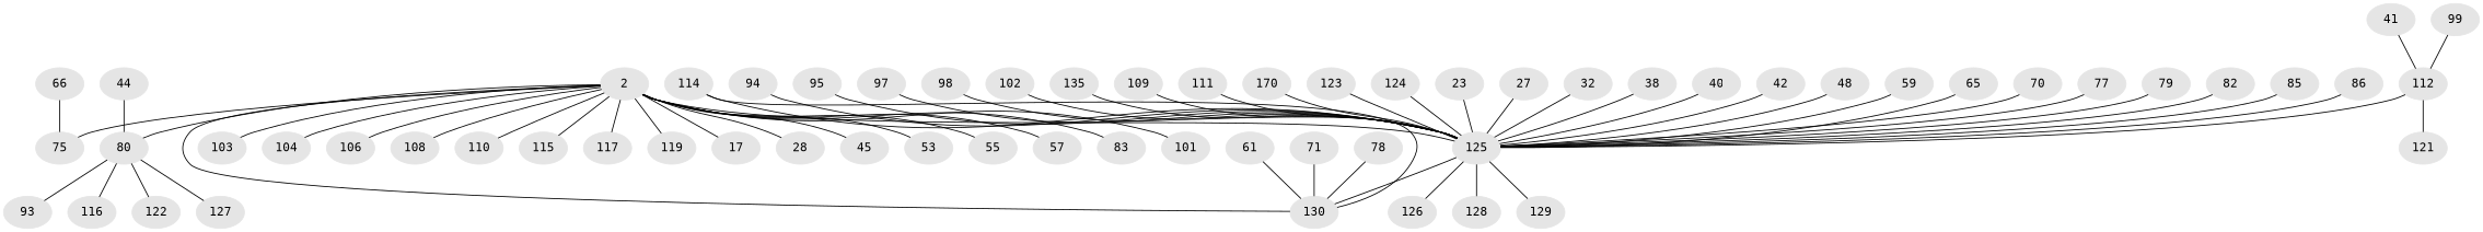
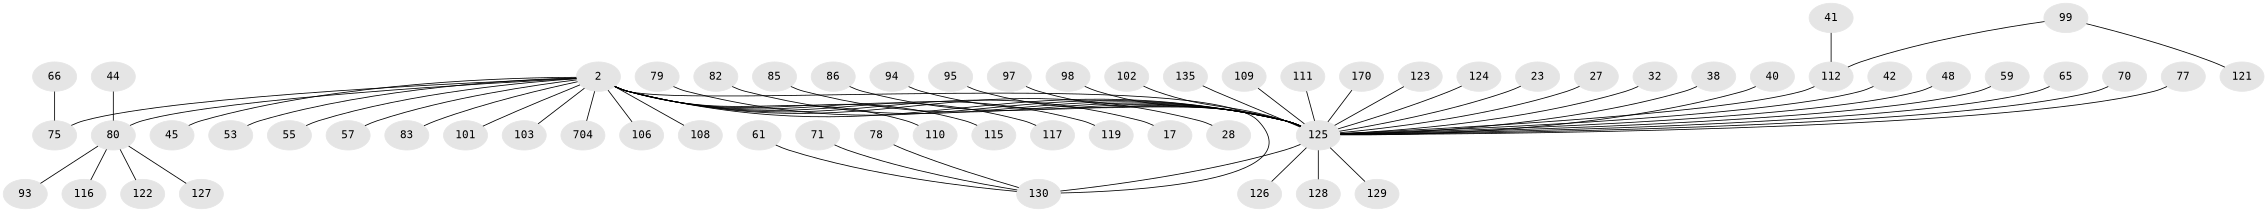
  graph {
    fontname="DejaVu Sans Mono"
    node [color=gray90 fontname="DejaVu Sans Mono" style=filled]
    edge [fontname="DejaVu Sans Mono"]
    2
    17
    28
    45 [super="+19"]
    53
    55
    57 [super="+3"]
    75 [super="+43"]
    80 [super="+26+31+69+34"]
    83
    101 [super="+96"]
    103
-   104 [super="+68"]
+   104 [super="+68" label=704]
    106
    108 [super="+25"]
    110 [super="+89"]
    115
    117 [super="+81"]
    119
    125 [super="+113+64+72"]
    130 [super="+37+60+93"]
    n22 [label=93]
    116
    122 [super="+107"]
    127
    126
    128
    129 [super="+118"]
    23
    27
    32
    38
    40
    112 [super="+33"]
    121
    41
    42
    44 [super="+35"]
    48
    59
    61
    65
    66
    70
    71
    77
    78
    79
    82
    85
    n51 [label=86]
    94
    95
    97
    98 [super="+24"]
    99
    102
    n58 [label=135]
    109
    111
-   114 [super="+84+90+100"]
    n62 [label=170]
    123
    124
    2 -- 17
    2 -- 28
    2 -- 45
    2 -- 53
    2 -- 55
    2 -- 57
    2 -- 75 [weight=2]
    2 -- 80 [weight=2]
    2 -- 83
    2 -- 101
    2 -- 103
    2 -- 104
    2 -- 106
    2 -- 108
    2 -- 110
    2 -- 115
    2 -- 117
    2 -- 119
    2 -- 125 [weight=6]
    2 -- 130 [weight=2]
    80 -- n22
    80 -- 116
    80 -- 122
    80 -- 127
    125 -- 130
    125 -- 126
    125 -- 128
    125 -- 129
    23 -- 125
    27 -- 125
    32 -- 125
    38 -- 125
    40 -- 125
    112 -- 125 [weight=2]
-   112 -- 121
+   99 -- 121
    41 -- 112
    42 -- 125
    44 -- 80
    48 -- 125
    59 -- 125
    61 -- 130
    65 -- 125
    66 -- 75
    70 -- 125
    71 -- 130
    77 -- 125
    78 -- 130
    79 -- 125
    82 -- 125
    85 -- 125
    n51 -- 125
    94 -- 125
    95 -- 125
    97 -- 125
    98 -- 125
    99 -- 112
    102 -- 125
    n58 -- 125
    109 -- 125
    111 -- 125
-   114 -- 125
-   114 -- 130
    n62 -- 125
    123 -- 125
    124 -- 125
  }
